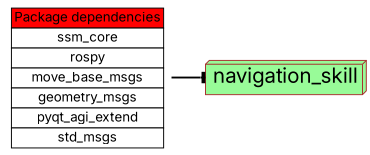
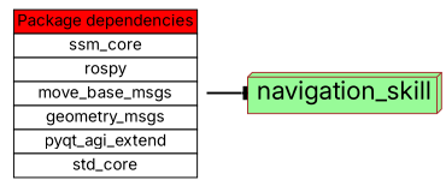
  digraph {
    nodesep=0.1
    rankdir=LR
    fontname=Inter
    node [fontname=Inter]
    navigation_skill [color=brown fontsize=22 shape=box3d style=filled fillcolor=palegreen]
-   n2 [label=<<table BGCOLOR="#FFFFFF" BORDER="0" CELLBORDER="1" CELLSPACING="0">   <tr>     <td ALIGN="CENTER" BGCOLOR="#FF0000" COLSPAN="1">Package dependencies</td>   </tr>   <tr>     <td ALIGN="CENTER" BGCOLOR="#FFFFFF" COLSPAN="1">ssm_core</td>   </tr>   <tr>     <td ALIGN="CENTER" BGCOLOR="#FFFFFF" COLSPAN="1">rospy</td>   </tr>   <tr>     <td ALIGN="CENTER" BGCOLOR="#FFFFFF" COLSPAN="1">move_base_msgs</td>   </tr>   <tr>     <td ALIGN="CENTER" BGCOLOR="#FFFFFF" COLSPAN="1">geometry_msgs</td>   </tr>   <tr>     <td ALIGN="CENTER" BGCOLOR="#FFFFFF" COLSPAN="1">pyqt_agi_extend</td>   </tr>   <tr>     <td ALIGN="CENTER" BGCOLOR="#FFFFFF" COLSPAN="1">std_msgs</td>   </tr> </table> > shape=plaintext]
+   n2 [label=<<table BGCOLOR="#FFFFFF" BORDER="0" CELLBORDER="1" CELLSPACING="0">   <tr>     <td ALIGN="CENTER" BGCOLOR="#FF0000" COLSPAN="1">Package dependencies</td>   </tr>   <tr>     <td ALIGN="CENTER" BGCOLOR="#FFFFFF" COLSPAN="1">ssm_core</td>   </tr>   <tr>     <td ALIGN="CENTER" BGCOLOR="#FFFFFF" COLSPAN="1">rospy</td>   </tr>   <tr>     <td ALIGN="CENTER" BGCOLOR="#FFFFFF" COLSPAN="1">move_base_msgs</td>   </tr>   <tr>     <td ALIGN="CENTER" BGCOLOR="#FFFFFF" COLSPAN="1">geometry_msgs</td>   </tr>   <tr>     <td ALIGN="CENTER" BGCOLOR="#FFFFFF" COLSPAN="1">pyqt_agi_extend</td>   </tr>   <tr>     <td ALIGN="CENTER" BGCOLOR="#FFFFFF" COLSPAN="1">std_core</td>   </tr> </table> > shape=plaintext]
    n2 -> navigation_skill [style=bold arrowhead=tee fontname=Inter]
  }
